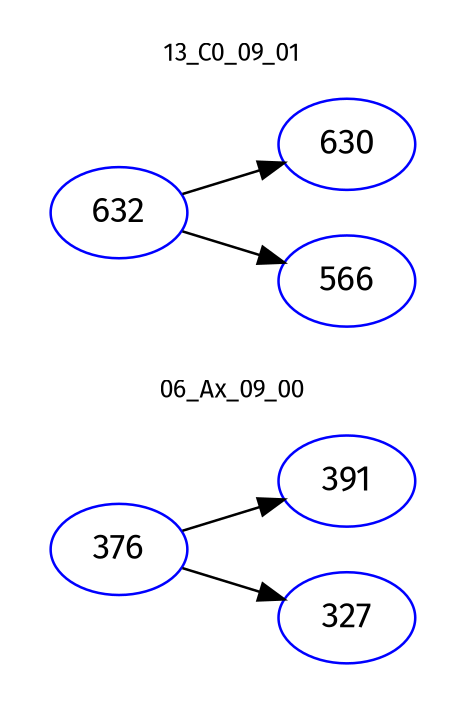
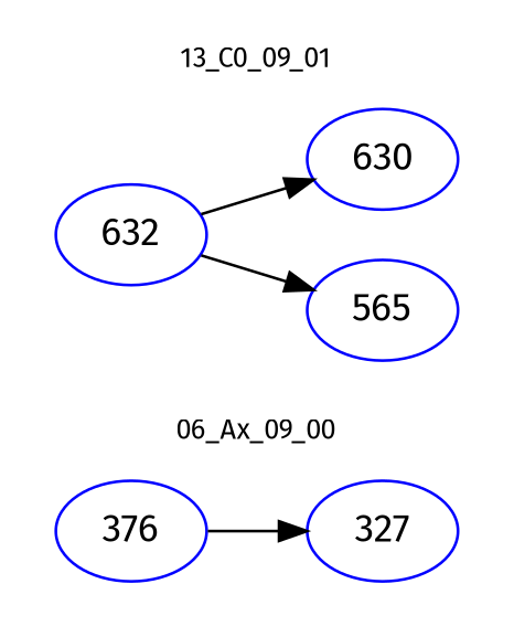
  digraph {
    fontname="Fira Sans"
    rankdir=LR
    node [color=blue fontname="Fira Sans"]
    edge [color=black fontname="Fira Sans"]
    n1 [label=376]
    n2 [label=327]
-   n3 [label=391]
    n4 [label=632]
-   n5 [label=566]
+   n5 [label=565]
    n6 [label=630]
    subgraph cluster_1 {
      color=white
      fontsize=10
      label="06_Ax_09_00"
      n1
      n2
-     n3
    }
    subgraph cluster_2 {
      color=white
      fontsize=10
      label="13_C0_09_01"
      n4
      n5
      n6
    }
    n1 -> n2
-   n1 -> n3
    n4 -> n5
    n4 -> n6
  }
